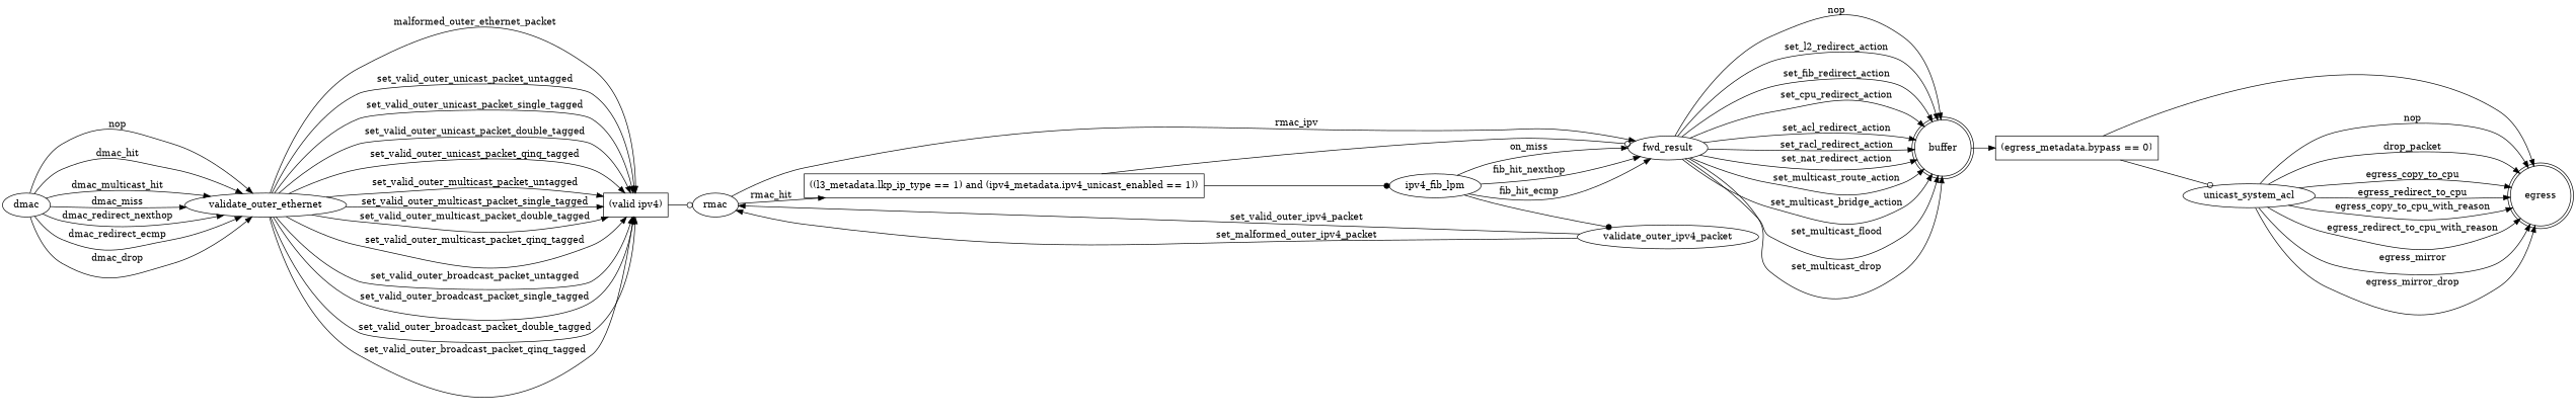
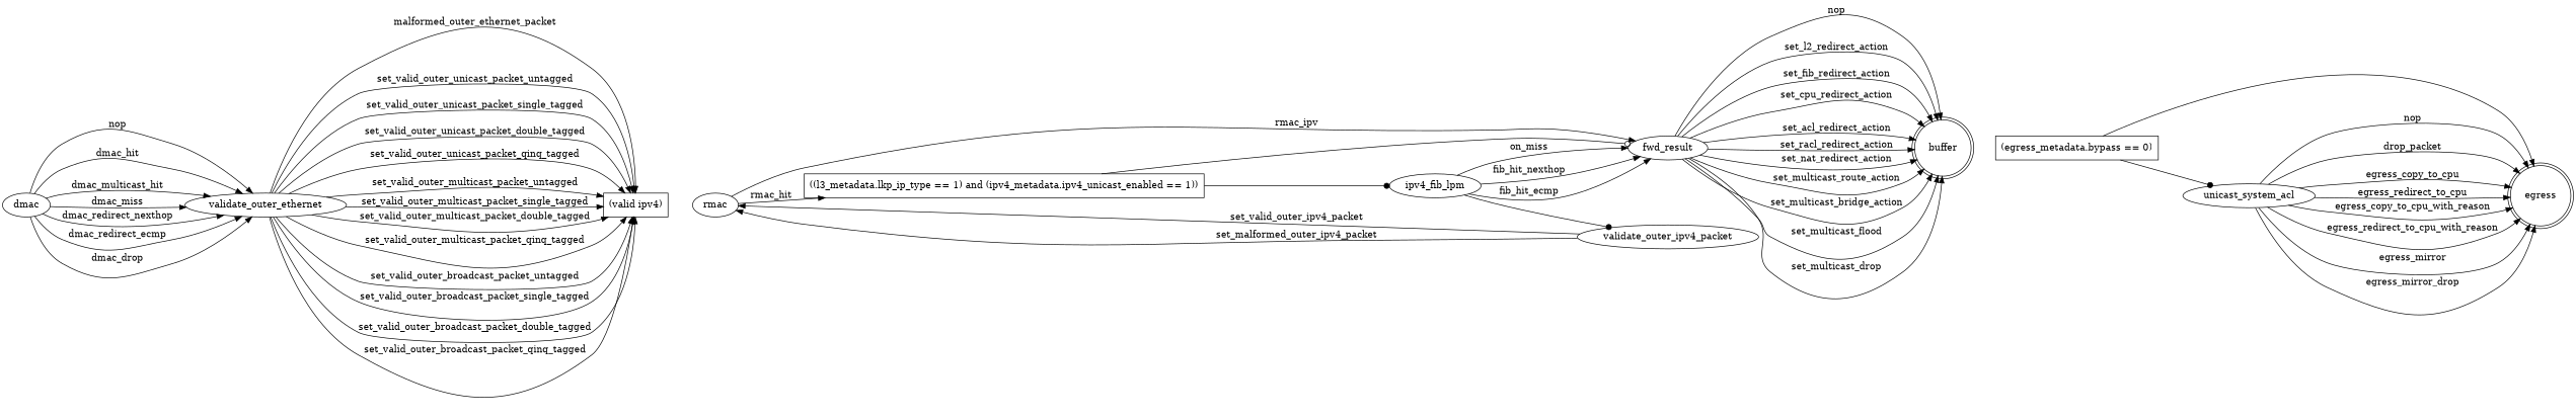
  digraph {
    rankdir=LR
    node [shape=ellipse]
    edge [arrowhead=normal]
    buffer [shape=doublecircle]
    n2 [label="(egress_metadata.bypass == 0)" shape=box]
    egress [shape=doublecircle]
    n4 [label=unicast_system_acl]
    dmac
    validate_outer_ethernet
    n7 [label="(valid ipv4)" shape=box]
    rmac
    n9 [label="((l3_metadata.lkp_ip_type == 1) and (ipv4_metadata.ipv4_unicast_enabled == 1))" shape=box]
    fwd_result
    validate_outer_ipv4_packet
    ipv4_fib_lpm
-   buffer -> n2 [arrowhead=""]
    n2 -> egress
-   n2 -> n4 [arrowhead=odot]
+   n2 -> n4 [arrowhead=dot]
    n4 -> egress [label=nop]
    n4 -> egress [label=drop_packet]
    n4 -> egress [label=egress_copy_to_cpu]
    n4 -> egress [label=egress_redirect_to_cpu]
    n4 -> egress [label=egress_copy_to_cpu_with_reason]
    n4 -> egress [label=egress_redirect_to_cpu_with_reason]
    n4 -> egress [label=egress_mirror]
    n4 -> egress [label=egress_mirror_drop]
    dmac -> validate_outer_ethernet [label=nop]
    dmac -> validate_outer_ethernet [label=dmac_hit]
    dmac -> validate_outer_ethernet [label=dmac_multicast_hit]
    dmac -> validate_outer_ethernet [label=dmac_miss]
    dmac -> validate_outer_ethernet [label=dmac_redirect_nexthop]
    dmac -> validate_outer_ethernet [label=dmac_redirect_ecmp]
    dmac -> validate_outer_ethernet [label=dmac_drop]
    validate_outer_ethernet -> n7 [label=malformed_outer_ethernet_packet]
    validate_outer_ethernet -> n7 [label=set_valid_outer_unicast_packet_untagged]
    validate_outer_ethernet -> n7 [label=set_valid_outer_unicast_packet_single_tagged]
    validate_outer_ethernet -> n7 [label=set_valid_outer_unicast_packet_double_tagged]
    validate_outer_ethernet -> n7 [label=set_valid_outer_unicast_packet_qinq_tagged]
    validate_outer_ethernet -> n7 [label=set_valid_outer_multicast_packet_untagged]
    validate_outer_ethernet -> n7 [label=set_valid_outer_multicast_packet_single_tagged]
    validate_outer_ethernet -> n7 [label=set_valid_outer_multicast_packet_double_tagged]
    validate_outer_ethernet -> n7 [label=set_valid_outer_multicast_packet_qinq_tagged]
    validate_outer_ethernet -> n7 [label=set_valid_outer_broadcast_packet_untagged]
    validate_outer_ethernet -> n7 [label=set_valid_outer_broadcast_packet_single_tagged]
    validate_outer_ethernet -> n7 [label=set_valid_outer_broadcast_packet_double_tagged]
    validate_outer_ethernet -> n7 [label=set_valid_outer_broadcast_packet_qinq_tagged]
-   n7 -> rmac [arrowhead=odot]
    rmac -> n9 [label=rmac_hit]
    rmac -> fwd_result [label=rmac_ipv]
    n9 -> fwd_result [arrowhead=odot]
    n9 -> ipv4_fib_lpm [arrowhead=dot]
    fwd_result -> buffer [label=nop]
    fwd_result -> buffer [label=set_l2_redirect_action]
    fwd_result -> buffer [label=set_fib_redirect_action]
    fwd_result -> buffer [label=set_cpu_redirect_action]
    fwd_result -> buffer [label=set_acl_redirect_action]
    fwd_result -> buffer [label=set_racl_redirect_action]
    fwd_result -> buffer [label=set_nat_redirect_action]
    fwd_result -> buffer [label=set_multicast_route_action]
    fwd_result -> buffer [label=set_multicast_bridge_action]
    fwd_result -> buffer [label=set_multicast_flood]
    fwd_result -> buffer [label=set_multicast_drop]
    validate_outer_ipv4_packet -> rmac [label=set_valid_outer_ipv4_packet]
    validate_outer_ipv4_packet -> rmac [label=set_malformed_outer_ipv4_packet]
    ipv4_fib_lpm -> fwd_result [label=on_miss]
    ipv4_fib_lpm -> fwd_result [label=fib_hit_nexthop]
    ipv4_fib_lpm -> fwd_result [label=fib_hit_ecmp]
    ipv4_fib_lpm -> validate_outer_ipv4_packet [arrowhead=dot]
  }
